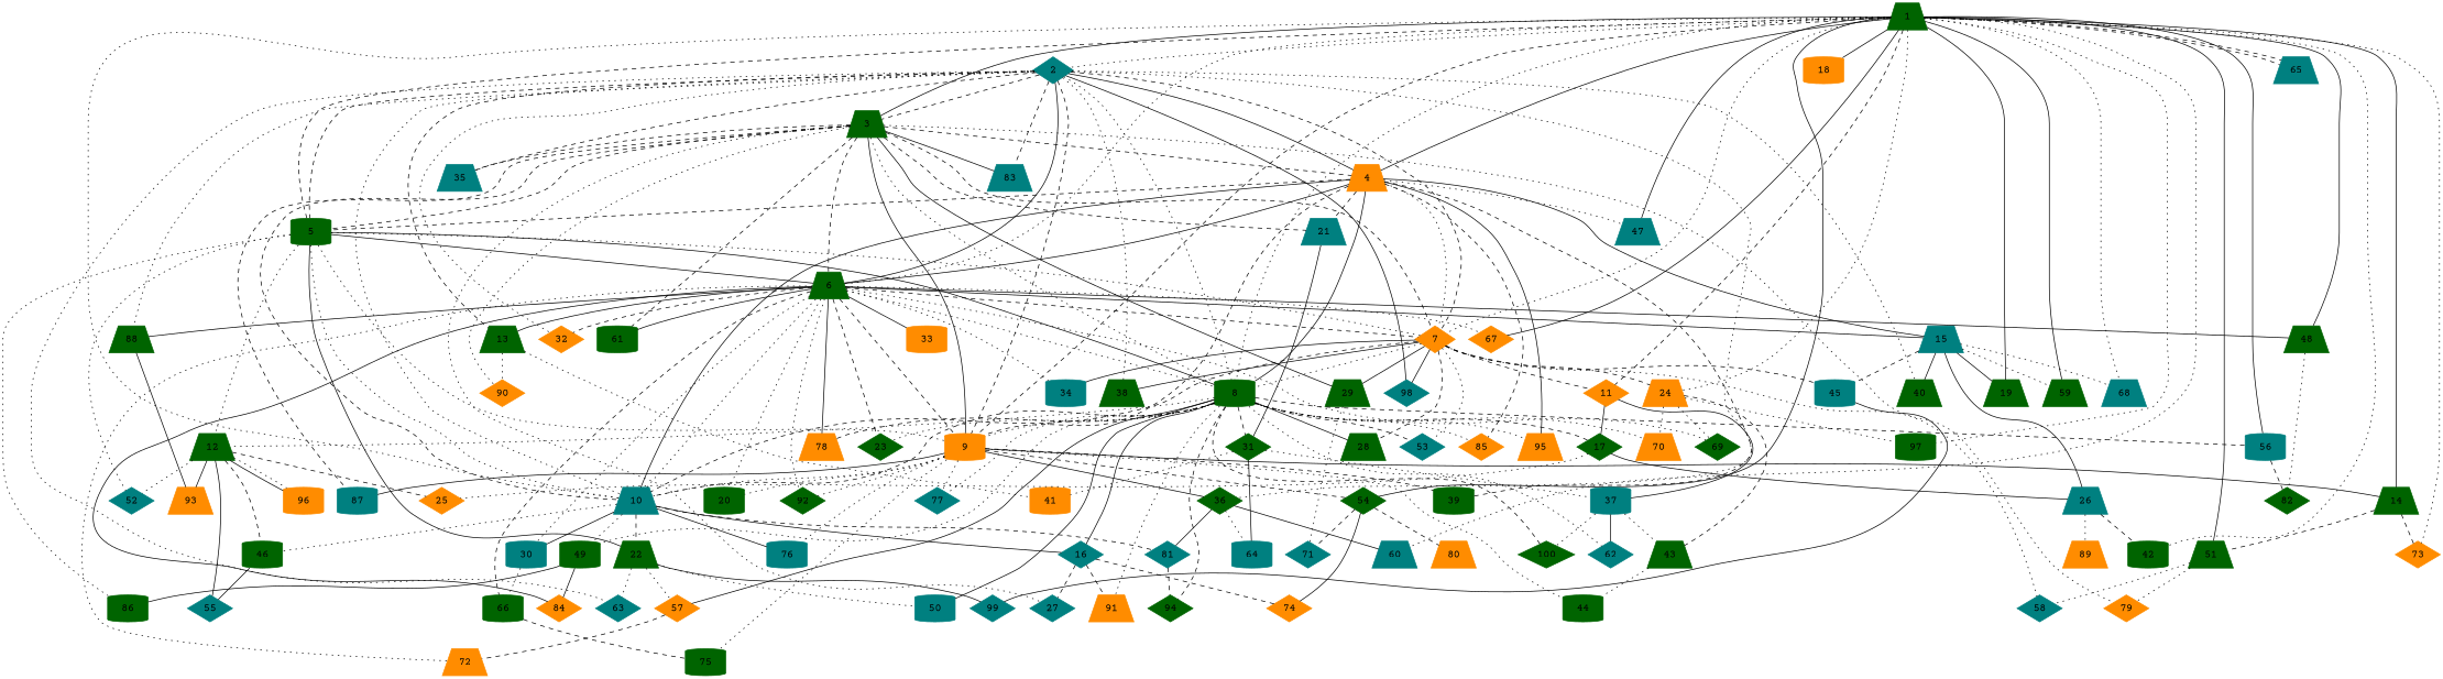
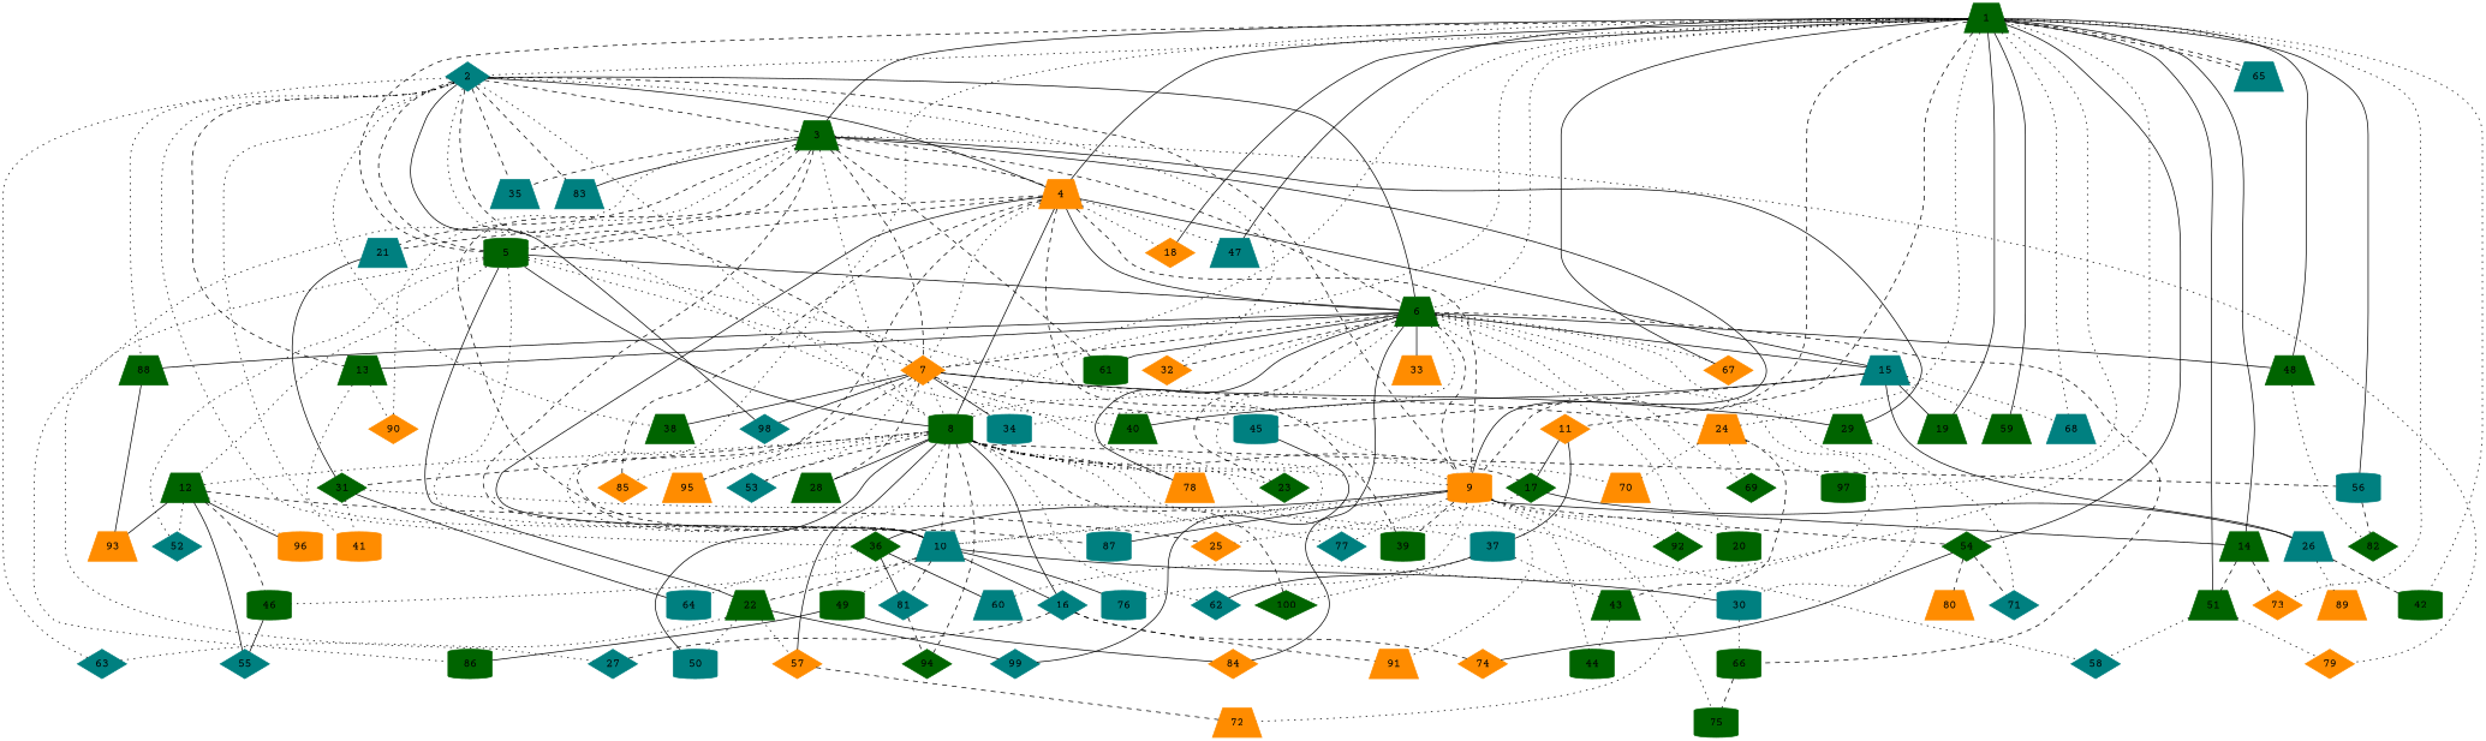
  graph {
    fontname="Courier Prime"
    node [color=darkgreen fontname="Courier Prime" shape=trapezium style=filled]
    edge [fontname="Courier Prime" style=dotted]
    2 [color=teal shape=diamond]
    1
    3
    4 [color=darkorange]
    5 [shape=cylinder]
    6
    7 [color=darkorange shape=diamond]
    8 [shape=cylinder]
    9 [color=darkorange shape=cylinder]
    10 [color=teal]
    11 [color=darkorange shape=diamond]
    14
-   18 [color=darkorange shape=cylinder]
+   18 [color=darkorange shape=diamond]
    19
    24 [color=darkorange]
    42 [shape=cylinder]
    47 [color=teal]
    48
    51
    54 [shape=diamond]
    56 [color=teal shape=cylinder]
    59
    60 [color=teal]
    65 [color=teal]
    67 [color=darkorange shape=diamond]
    68 [color=teal]
    73 [color=darkorange shape=diamond]
    97 [shape=cylinder]
    13
    32 [color=darkorange shape=diamond]
    35 [color=teal]
    36 [shape=diamond]
    38
    40
    63 [color=teal shape=diamond]
    83 [color=teal]
    88
    98 [color=teal shape=diamond]
    21 [color=teal]
    27 [color=teal shape=diamond]
    29
    61 [shape=cylinder]
    79 [color=darkorange shape=diamond]
    87 [color=teal shape=cylinder]
    90 [color=darkorange shape=diamond]
    15 [color=teal]
    39 [shape=cylinder]
    85 [color=darkorange shape=diamond]
    95 [color=darkorange]
    12
    22
    52 [color=teal shape=diamond]
    86 [shape=cylinder]
    20 [shape=cylinder]
    23 [shape=diamond]
    30 [color=teal shape=cylinder]
-   33 [color=darkorange shape=cylinder]
+   33 [color=darkorange]
    34 [color=teal shape=cylinder]
    66 [shape=cylinder]
    69 [shape=diamond]
    72 [color=darkorange]
    78 [color=darkorange]
    84 [color=darkorange shape=diamond]
    92 [shape=diamond]
    28
    45 [color=teal shape=cylinder]
    53 [color=teal shape=diamond]
    58 [color=teal shape=diamond]
    16 [color=teal shape=diamond]
    17 [shape=diamond]
    31 [shape=diamond]
    49 [shape=cylinder]
    50 [color=teal shape=cylinder]
    57 [color=darkorange shape=diamond]
    62 [color=teal shape=diamond]
    70 [color=darkorange]
    77 [color=teal shape=diamond]
    91 [color=darkorange]
    94 [shape=diamond]
    100 [shape=diamond]
    44 [shape=cylinder]
    75 [shape=cylinder]
    76 [color=teal shape=cylinder]
    46 [shape=cylinder]
    81 [color=teal shape=diamond]
    37 [color=teal shape=cylinder]
    43
    82 [shape=diamond]
    80 [color=darkorange]
    74 [color=darkorange shape=diamond]
    71 [color=teal shape=diamond]
    41 [color=darkorange shape=cylinder]
    64 [color=teal shape=cylinder]
    93 [color=darkorange]
    26 [color=teal]
    89 [color=darkorange]
    25 [color=darkorange shape=diamond]
    55 [color=teal shape=diamond]
    96 [color=darkorange shape=cylinder]
    99 [color=teal shape=diamond]
    2 -- 3 [style=dashed]
    2 -- 4 [style=solid]
    2 -- 5 [style=dashed]
    2 -- 6 [style=solid]
    2 -- 7 [style=dashed]
    2 -- 8
    2 -- 9 [style=dashed]
    2 -- 10
    2 -- 13 [style=dashed]
    2 -- 32
    2 -- 35 [style=dashed]
    2 -- 36
    2 -- 38
    2 -- 40
    2 -- 63
    2 -- 83 [style=dashed]
    2 -- 88
    2 -- 98 [style=solid]
    1 -- 2
    1 -- 3 [style=solid]
    1 -- 4 [style=solid]
    1 -- 5 [style=dashed]
    1 -- 6
    1 -- 7
    1 -- 8
    1 -- 9 [style=dashed]
    1 -- 10
    1 -- 11 [style=dashed]
    1 -- 14 [style=solid]
    1 -- 18 [style=solid]
    1 -- 19 [style=solid]
    1 -- 24
    1 -- 42
    1 -- 47 [style=solid]
    1 -- 48 [style=solid]
    1 -- 51 [style=solid]
    1 -- 54 [style=solid]
    1 -- 56 [style=solid]
    1 -- 59 [style=solid]
    1 -- 60
    1 -- 65 [style=dashed]
    1 -- 65 [style=dashed]
    1 -- 67 [style=solid]
    1 -- 68
    1 -- 73
    1 -- 97
    3 -- 4 [style=dashed]
    3 -- 5 [style=dashed]
    3 -- 6 [style=dashed]
    3 -- 7 [style=dashed]
    3 -- 8
    3 -- 9 [style=solid]
    3 -- 10 [style=dashed]
    3 -- 35 [style=dashed]
    3 -- 83 [style=solid]
    3 -- 21 [style=dashed]
    3 -- 27
    3 -- 29 [style=solid]
    3 -- 61 [style=dashed]
    3 -- 79
    3 -- 87 [style=dashed]
    3 -- 90
    4 -- 5 [style=dashed]
    4 -- 6 [style=solid]
    4 -- 7
    4 -- 8 [style=solid]
    4 -- 9 [style=dashed]
    4 -- 10 [style=solid]
+   4 -- 18
    4 -- 47
    4 -- 21 [style=dashed]
    4 -- 15 [style=solid]
    4 -- 39 [style=dashed]
    4 -- 85 [style=dashed]
-   4 -- 95 [style=solid]
+   4 -- 95 [style=dashed]
    5 -- 6 [style=solid]
    5 -- 7
    5 -- 8 [style=solid]
    5 -- 9
    5 -- 10
    5 -- 12
    5 -- 22 [style=solid]
    5 -- 52
    5 -- 86
    6 -- 7 [style=dashed]
    6 -- 8
    6 -- 9 [style=dashed]
    6 -- 10
    6 -- 48 [style=solid]
    6 -- 67
    6 -- 13 [style=solid]
    6 -- 32 [style=dashed]
    6 -- 88 [style=solid]
    6 -- 61 [style=solid]
    6 -- 15 [style=solid]
    6 -- 20
    6 -- 23 [style=dashed]
    6 -- 30
    6 -- 33 [style=solid]
    6 -- 34
    6 -- 66 [style=dashed]
    6 -- 69
    6 -- 72
    6 -- 78 [style=solid]
    6 -- 84 [style=solid]
    6 -- 92
    7 -- 8
    7 -- 10 [style=dashed]
-   7 -- 11 [style=dashed]
    7 -- 24 [style=dashed]
    7 -- 38 [style=solid]
    7 -- 98 [style=solid]
    7 -- 29 [style=solid]
    7 -- 34 [style=solid]
    7 -- 28 [style=dashed]
    7 -- 45 [style=dashed]
    7 -- 53
    7 -- 58
    8 -- 9
    8 -- 10 [style=dashed]
    8 -- 56 [style=dashed]
    8 -- 85
    8 -- 95
    8 -- 12
    8 -- 23
    8 -- 78 [style=dashed]
    8 -- 28 [style=solid]
    8 -- 53 [style=dashed]
    8 -- 16 [style=solid]
    8 -- 17 [style=dashed]
    8 -- 31 [style=dashed]
    8 -- 49
    8 -- 50 [style=solid]
    8 -- 57 [style=solid]
    8 -- 62
    8 -- 70
    8 -- 77
    8 -- 91
    8 -- 94 [style=dashed]
    8 -- 100 [style=dashed]
    9 -- 10
    9 -- 14 [style=solid]
    9 -- 54 [style=dashed]
    9 -- 36 [style=solid]
    9 -- 87 [style=solid]
    9 -- 39 [style=dashed]
    9 -- 20
    9 -- 92
    9 -- 77
    9 -- 44
    9 -- 75
    9 -- 76
    10 -- 22 [style=dashed]
    10 -- 30 [style=solid]
    10 -- 16 [style=solid]
    10 -- 49
    10 -- 76 [style=solid]
    10 -- 46
    10 -- 81 [style=dashed]
    11 -- 17 [style=solid]
    11 -- 37 [style=solid]
    14 -- 51 [style=dashed]
    14 -- 73 [style=dashed]
    24 -- 97
    24 -- 69
    24 -- 70
    24 -- 43 [style=dashed]
    48 -- 82
    51 -- 79
    51 -- 58
    54 -- 80 [style=dashed]
    54 -- 74 [style=solid]
    54 -- 71 [style=dashed]
    56 -- 82 [style=dashed]
    13 -- 90
    13 -- 41
    36 -- 60 [style=solid]
    36 -- 81 [style=solid]
    36 -- 64
    88 -- 93 [style=solid]
    21 -- 31 [style=solid]
    29 -- 71
    15 -- 19 [style=solid]
    15 -- 59
    15 -- 68
    15 -- 40 [style=solid]
    15 -- 45 [style=dashed]
    15 -- 26 [style=solid]
    12 -- 52
    12 -- 46 [style=dashed]
    12 -- 93 [style=solid]
    12 -- 25 [style=dashed]
    12 -- 55 [style=solid]
    12 -- 96 [style=solid]
    12 -- 96
    22 -- 63
    22 -- 50
    22 -- 57
    22 -- 99 [style=solid]
    30 -- 66
    66 -- 75 [style=dashed]
    45 -- 99 [style=solid]
    16 -- 27 [style=dashed]
    16 -- 91 [style=dashed]
    16 -- 74 [style=dashed]
    17 -- 26 [style=solid]
    17 -- 25
    31 -- 37
    31 -- 41
    31 -- 64 [style=solid]
    49 -- 86 [style=solid]
    49 -- 84 [style=solid]
    57 -- 72 [style=dashed]
    46 -- 55 [style=solid]
    81 -- 94 [style=dashed]
    37 -- 62 [style=solid]
    37 -- 100
    37 -- 43
    43 -- 44
    26 -- 42 [style=dashed]
    26 -- 89
  }
